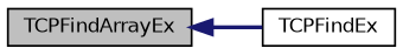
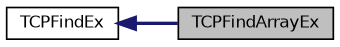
  digraph {
    rankdir=LR
    node [color=black fontname=Helvetica fontsize=10 shape=record style=filled]
    n1 [fillcolor=grey75 fontcolor=black height=0.2 label=TCPFindArrayEx width=0.4]
    n2 [fillcolor=white height=0.2 label=TCPFindEx width=0.4]
-   n1 -> n2 [color=midnightblue dir=back fontname=Helvetica fontsize=10 labelfontname=Helvetica labelfontsize=10 style=bold]
+   n2 -> n1 [color=midnightblue dir=back fontname=Helvetica fontsize=10 labelfontname=Helvetica labelfontsize=10 style=bold]
  }
